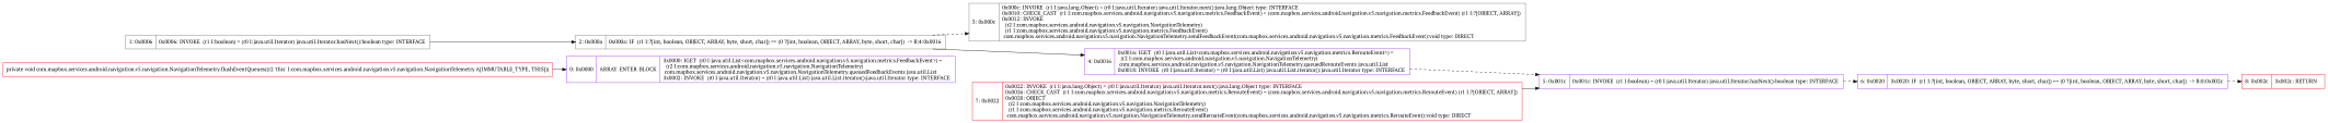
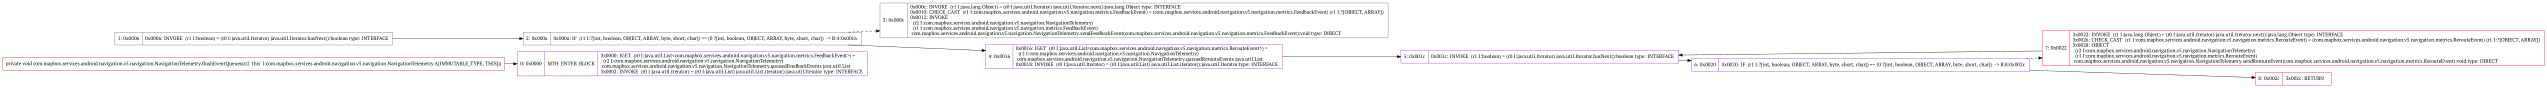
  digraph {
    fontname="PT Serif"
    rankdir=LR
    node [color=purple fontname="PT Serif" shape=record]
    edge [fontname="PT Serif"]
-   n1 [label="{0\:\ 0x0000|ARRAY_ENTER_BLOCK\l|0x0000: IGET  (r0 I:java.util.List\<com.mapbox.services.android.navigation.v5.navigation.metrics.FeedbackEvent\>) = \l  (r2 I:com.mapbox.services.android.navigation.v5.navigation.NavigationTelemetry)\l com.mapbox.services.android.navigation.v5.navigation.NavigationTelemetry.queuedFeedbackEvents java.util.List \l0x0002: INVOKE  (r0 I:java.util.Iterator) = (r0 I:java.util.List) java.util.List.iterator():java.util.Iterator type: INTERFACE \l}"]
+   n1 [label="{0\:\ 0x0000|MTH_ENTER_BLOCK\l|0x0000: IGET  (r0 I:java.util.List\<com.mapbox.services.android.navigation.v5.navigation.metrics.FeedbackEvent\>) = \l  (r2 I:com.mapbox.services.android.navigation.v5.navigation.NavigationTelemetry)\l com.mapbox.services.android.navigation.v5.navigation.NavigationTelemetry.queuedFeedbackEvents java.util.List \l0x0002: INVOKE  (r0 I:java.util.Iterator) = (r0 I:java.util.List) java.util.List.iterator():java.util.Iterator type: INTERFACE \l}"]
    n2 [color=gray40 label="{1\:\ 0x0006|0x0006: INVOKE  (r1 I:boolean) = (r0 I:java.util.Iterator) java.util.Iterator.hasNext():boolean type: INTERFACE \l}"]
    n3 [color=gray40 label="{2\:\ 0x000a|0x000a: IF  (r1 I:?[int, boolean, OBJECT, ARRAY, byte, short, char]) == (0 ?[int, boolean, OBJECT, ARRAY, byte, short, char])  \-\> B:4:0x0016 \l}"]
    n4 [color=gray40 label="{3\:\ 0x000c|0x000c: INVOKE  (r1 I:java.lang.Object) = (r0 I:java.util.Iterator) java.util.Iterator.next():java.lang.Object type: INTERFACE \l0x0010: CHECK_CAST  (r1 I:com.mapbox.services.android.navigation.v5.navigation.metrics.FeedbackEvent) = (com.mapbox.services.android.navigation.v5.navigation.metrics.FeedbackEvent) (r1 I:?[OBJECT, ARRAY]) \l0x0012: INVOKE  \l  (r2 I:com.mapbox.services.android.navigation.v5.navigation.NavigationTelemetry)\l  (r1 I:com.mapbox.services.android.navigation.v5.navigation.metrics.FeedbackEvent)\l com.mapbox.services.android.navigation.v5.navigation.NavigationTelemetry.sendFeedbackEvent(com.mapbox.services.android.navigation.v5.navigation.metrics.FeedbackEvent):void type: DIRECT \l}"]
    n5 [label="{4\:\ 0x0016|0x0016: IGET  (r0 I:java.util.List\<com.mapbox.services.android.navigation.v5.navigation.metrics.RerouteEvent\>) = \l  (r2 I:com.mapbox.services.android.navigation.v5.navigation.NavigationTelemetry)\l com.mapbox.services.android.navigation.v5.navigation.NavigationTelemetry.queuedRerouteEvents java.util.List \l0x0018: INVOKE  (r0 I:java.util.Iterator) = (r0 I:java.util.List) java.util.List.iterator():java.util.Iterator type: INTERFACE \l}"]
    n6 [label="{5\:\ 0x001c|0x001c: INVOKE  (r1 I:boolean) = (r0 I:java.util.Iterator) java.util.Iterator.hasNext():boolean type: INTERFACE \l}"]
    n7 [label="{6\:\ 0x0020|0x0020: IF  (r1 I:?[int, boolean, OBJECT, ARRAY, byte, short, char]) == (0 ?[int, boolean, OBJECT, ARRAY, byte, short, char])  \-\> B:8:0x002c \l}"]
    n8 [color=red label="{7\:\ 0x0022|0x0022: INVOKE  (r1 I:java.lang.Object) = (r0 I:java.util.Iterator) java.util.Iterator.next():java.lang.Object type: INTERFACE \l0x0026: CHECK_CAST  (r1 I:com.mapbox.services.android.navigation.v5.navigation.metrics.RerouteEvent) = (com.mapbox.services.android.navigation.v5.navigation.metrics.RerouteEvent) (r1 I:?[OBJECT, ARRAY]) \l0x0028: OBJECT  \l  (r2 I:com.mapbox.services.android.navigation.v5.navigation.NavigationTelemetry)\l  (r1 I:com.mapbox.services.android.navigation.v5.navigation.metrics.RerouteEvent)\l com.mapbox.services.android.navigation.v5.navigation.NavigationTelemetry.sendRerouteEvent(com.mapbox.services.android.navigation.v5.navigation.metrics.RerouteEvent):void type: DIRECT \l}"]
-   n9 [color=red label="{8\:\ 0x002c|0x002c: RETURN   \l}"]
+   n9 [color=red label="{8\:\ 0x002c|3x002c: RETURN   \l}"]
    n10 [color=red label="{private void com.mapbox.services.android.navigation.v5.navigation.NavigationTelemetry.flushEventQueues((r2 'this' I:com.mapbox.services.android.navigation.v5.navigation.NavigationTelemetry A[IMMUTABLE_TYPE, THIS])) }"]
    n2 -> n3
    n3 -> n4 [style=dashed]
    n3 -> n5
-   n5 -> n6 [style=dashed]
-   n6 -> n7 [style=dashed]
-   n7 -> n9 [style=dashed]
+   n5 -> n6
+   n6 -> n7
+   n7 -> n8 [style=dashed]
+   n7 -> n9
    n8 -> n6
    n10 -> n1
  }
